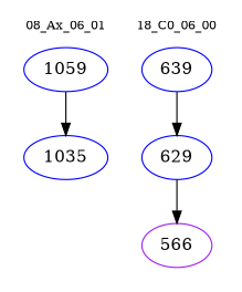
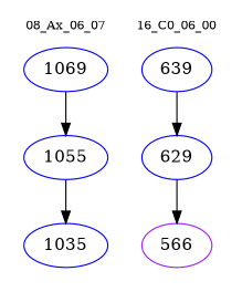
  digraph {
    fontname="DejaVu Serif"
    node [color=blue fontname="DejaVu Serif"]
    edge [color=black fontname="DejaVu Serif"]
-   n2 [label=1059]
+   n1 [label=1069]
+   n2 [label=1055]
    n3 [label=1035]
    n4 [label=639]
    n5 [label=629]
    n6 [color=purple label=566]
    subgraph cluster_1 {
      color=white
      fontsize=10
-     label="08_Ax_06_01"
+     label="08_Ax_06_07"
+     n1
      n2
      n3
    }
    subgraph cluster_2 {
      color=white
      fontsize=10
-     label="18_C0_06_00"
+     label="16_C0_06_00"
      n4
      n5
      n6
    }
+   n1 -> n2
    n2 -> n3
    n4 -> n5
    n5 -> n6
  }
